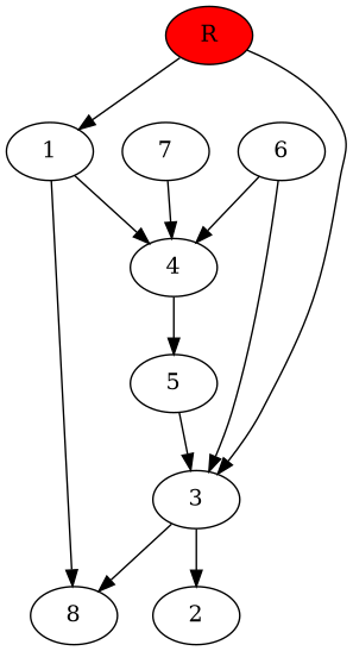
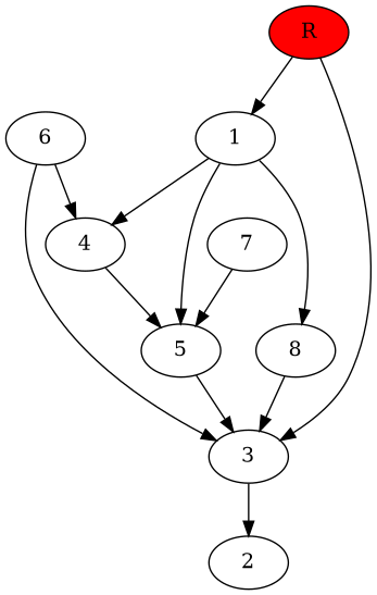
  digraph {
    1
    5
    8
    4
    3
    2
    6
    7
    R [fillcolor="#ff0000" style=filled]
+   1 -> 5
    1 -> 8
    1 -> 4
    5 -> 3
    4 -> 5
-   3 -> 8
+   8 -> 3
    3 -> 2
    6 -> 4
    6 -> 3
-   7 -> 4
+   7 -> 5
    R -> 1
    R -> 3
  }
